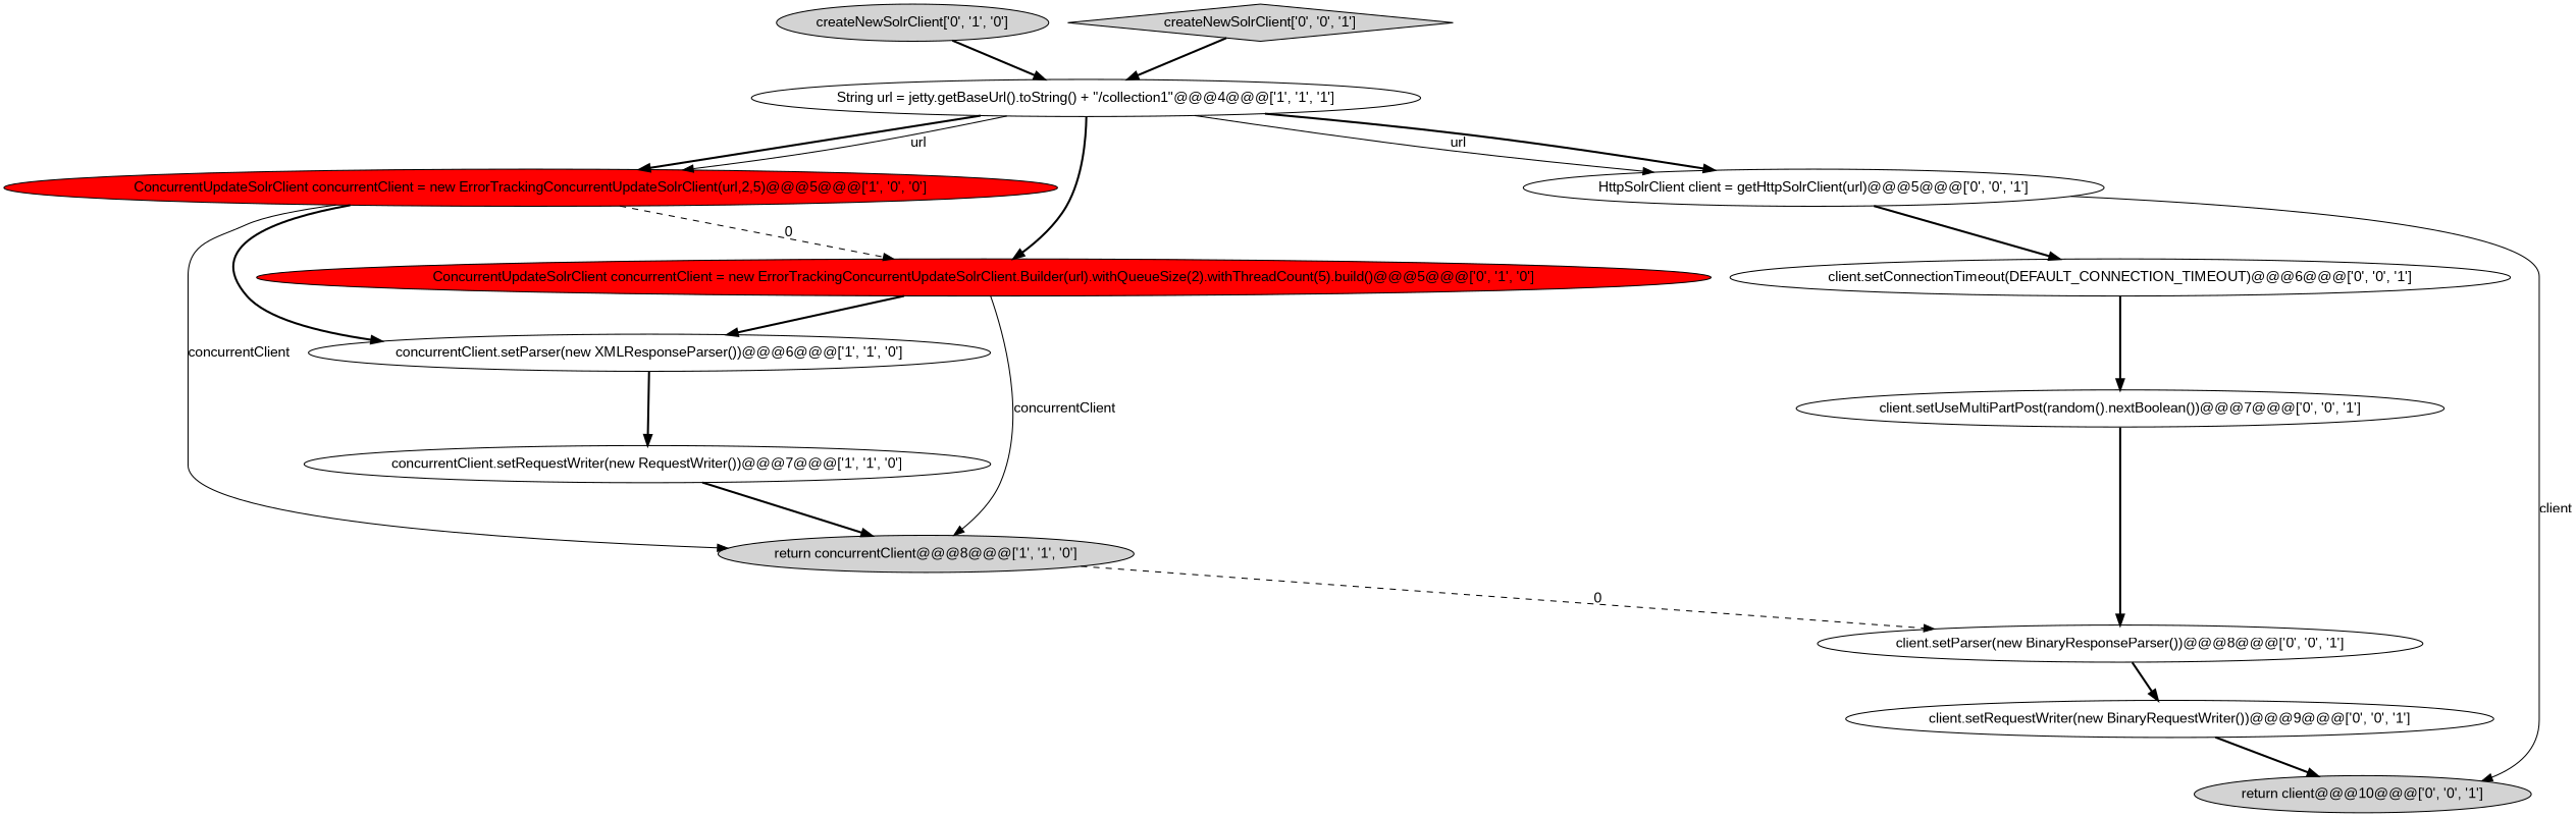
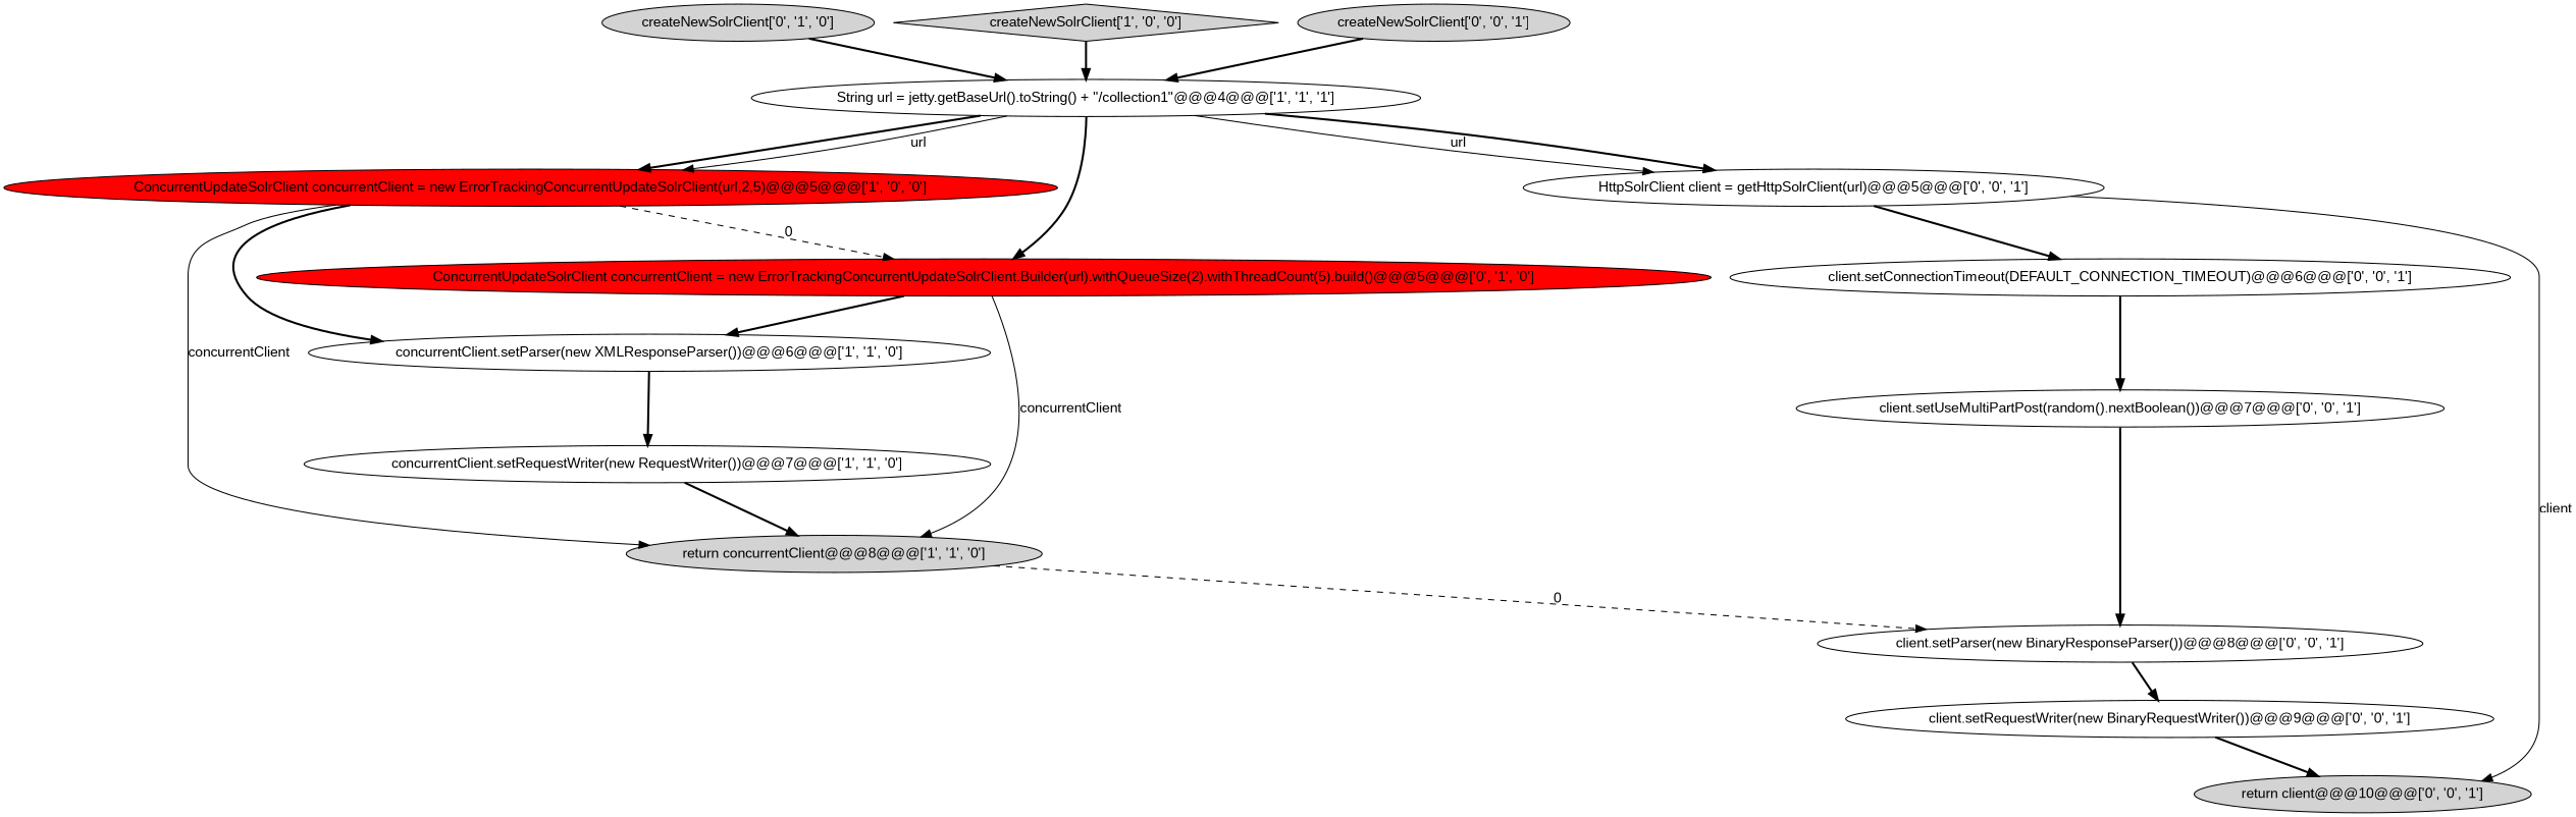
  digraph {
    fontname="Liberation Sans"
    node [fillcolor=white fontname="Liberation Sans" shape=ellipse style=filled]
    edge [fontname="Liberation Sans" style=bold]
    n1 [label="client.setParser(new BinaryResponseParser())@@@8@@@['0', '0', '1']"]
    n2 [label="client.setRequestWriter(new BinaryRequestWriter())@@@9@@@['0', '0', '1']"]
    n3 [fillcolor=lightgray label="return client@@@10@@@['0', '0', '1']"]
    n4 [fillcolor=lightgray label="createNewSolrClient['0', '1', '0']"]
    n5 [label="String url = jetty.getBaseUrl().toString() + \"/collection1\"@@@4@@@['1', '1', '1']"]
    n6 [fillcolor=red label="ConcurrentUpdateSolrClient concurrentClient = new ErrorTrackingConcurrentUpdateSolrClient.Builder(url).withQueueSize(2).withThreadCount(5).build()@@@5@@@['0', '1', '0']"]
    n7 [fillcolor=red label="ConcurrentUpdateSolrClient concurrentClient = new ErrorTrackingConcurrentUpdateSolrClient(url,2,5)@@@5@@@['1', '0', '0']"]
    n8 [label="HttpSolrClient client = getHttpSolrClient(url)@@@5@@@['0', '0', '1']"]
    n9 [label="client.setConnectionTimeout(DEFAULT_CONNECTION_TIMEOUT)@@@6@@@['0', '0', '1']"]
    n10 [label="client.setUseMultiPartPost(random().nextBoolean())@@@7@@@['0', '0', '1']"]
    n11 [label="concurrentClient.setRequestWriter(new RequestWriter())@@@7@@@['1', '1', '0']"]
    n12 [fillcolor=lightgray label="return concurrentClient@@@8@@@['1', '1', '0']"]
    n13 [label="concurrentClient.setParser(new XMLResponseParser())@@@6@@@['1', '1', '0']"]
-   n15 [fillcolor=lightgray label="createNewSolrClient['0', '0', '1']" shape=diamond]
+   n14 [fillcolor=lightgray label="createNewSolrClient['1', '0', '0']" shape=diamond]
+   n15 [fillcolor=lightgray label="createNewSolrClient['0', '0', '1']"]
    n1 -> n2
    n2 -> n3
    n4 -> n5
    n5 -> n6
    n5 -> n7
    n5 -> n7 [label=url style=solid]
    n5 -> n8
    n5 -> n8 [label=url style=solid]
    n6 -> n12 [label=concurrentClient style=solid]
    n6 -> n13
    n7 -> n6 [label=0 style=dashed]
    n7 -> n12 [label=concurrentClient style=solid]
    n7 -> n13
    n8 -> n3 [label=client style=solid]
    n8 -> n9
    n9 -> n10
    n10 -> n1
    n11 -> n12
    n12 -> n1 [label=0 style=dashed]
    n13 -> n11
+   n14 -> n5
    n15 -> n5
  }
